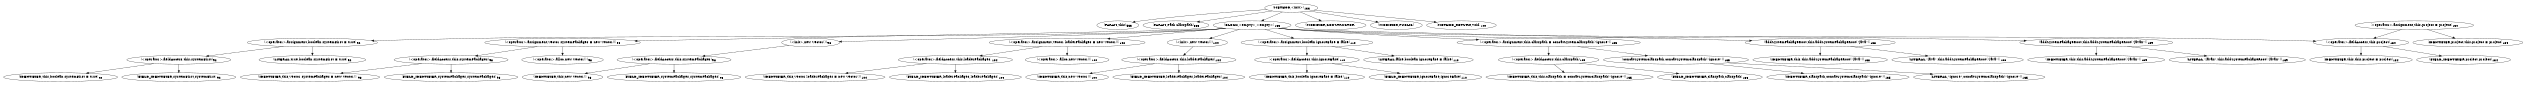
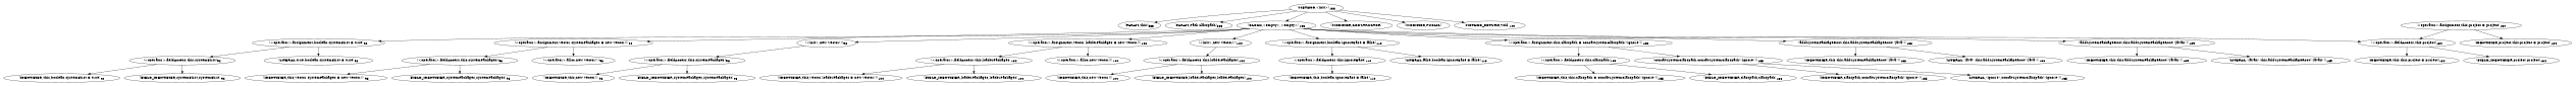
  digraph {
    n1 [label=<(METHOD,&lt;init&gt;)<SUB>133</SUB>>]
    n2 [label=<(PARAM,this)<SUB>533</SUB>>]
    n3 [label=<(PARAM,Path classpath)<SUB>833</SUB>>]
    n4 [label=<(BLOCK,&lt;empty&gt;,&lt;empty&gt;)<SUB>133</SUB>>]
    n5 [label=<(MODIFIER,CONSTRUCTOR)>]
    n6 [label=<(MODIFIER,PUBLIC)>]
    n7 [label=<(METHOD_RETURN,void)<SUB>140</SUB>>]
    n8 [label=<(&lt;operator&gt;.assignment,boolean systemFirst = true)<SUB>92</SUB>>]
    n9 [label=<(&lt;operator&gt;.assignment,Vector systemPackages = new Vector())<SUB>98</SUB>>]
    n10 [label=<(&lt;init&gt;,new Vector())<SUB>98</SUB>>]
    n11 [label=<(&lt;operator&gt;.assignment,Vector loaderPackages = new Vector())<SUB>102</SUB>>]
    n12 [label=<(&lt;init&gt;,new Vector())<SUB>104</SUB>>]
    n13 [label=<(&lt;operator&gt;.assignment,boolean ignoreBase = false)<SUB>110</SUB>>]
    n14 [label=<(&lt;operator&gt;.assignment,this.classpath = concatSystemClasspath(&quot;ignore&quot;))<SUB>135</SUB>>]
    n15 [label=<(addSystemPackageRoot,this.addSystemPackageRoot(&quot;java&quot;))<SUB>138</SUB>>]
    n16 [label=<(addSystemPackageRoot,this.addSystemPackageRoot(&quot;javax&quot;))<SUB>139</SUB>>]
    n17 [label=<(&lt;operator&gt;.fieldAccess,this.project)<SUB>134</SUB>>]
    n18 [label=<(&lt;operator&gt;.fieldAccess,this.systemFirst)<SUB>92</SUB>>]
    n19 [label=<(LITERAL,true,boolean systemFirst = true)<SUB>92</SUB>>]
    n20 [label=<(&lt;operator&gt;.fieldAccess,this.systemPackages)<SUB>98</SUB>>]
    n21 [label=<(&lt;operator&gt;.alloc,new Vector())<SUB>98</SUB>>]
    n22 [label=<(&lt;operator&gt;.fieldAccess,this.systemPackages)<SUB>98</SUB>>]
    n23 [label=<(&lt;operator&gt;.fieldAccess,this.loaderPackages)<SUB>104</SUB>>]
    n24 [label=<(&lt;operator&gt;.alloc,new Vector())<SUB>104</SUB>>]
    n25 [label=<(&lt;operator&gt;.fieldAccess,this.loaderPackages)<SUB>104</SUB>>]
    n26 [label=<(&lt;operator&gt;.fieldAccess,this.ignoreBase)<SUB>110</SUB>>]
    n27 [label=<(LITERAL,false,boolean ignoreBase = false)<SUB>110</SUB>>]
    n28 [label=<(&lt;operator&gt;.assignment,this.project = project)<SUB>134</SUB>>]
    n29 [label=<(IDENTIFIER,project,this.project = project)<SUB>134</SUB>>]
    n30 [label=<(&lt;operator&gt;.fieldAccess,this.classpath)<SUB>135</SUB>>]
    n31 [label=<(concatSystemClasspath,concatSystemClasspath(&quot;ignore&quot;))<SUB>135</SUB>>]
    n32 [label=<(IDENTIFIER,this,this.addSystemPackageRoot(&quot;java&quot;))<SUB>138</SUB>>]
    n33 [label=<(LITERAL,&quot;java&quot;,this.addSystemPackageRoot(&quot;java&quot;))<SUB>138</SUB>>]
    n34 [label=<(IDENTIFIER,this,this.addSystemPackageRoot(&quot;javax&quot;))<SUB>139</SUB>>]
    n35 [label=<(LITERAL,&quot;javax&quot;,this.addSystemPackageRoot(&quot;javax&quot;))<SUB>139</SUB>>]
    n36 [label=<(IDENTIFIER,this,boolean systemFirst = true)<SUB>92</SUB>>]
    n37 [label=<(FIELD_IDENTIFIER,systemFirst,systemFirst)<SUB>92</SUB>>]
    n38 [label=<(IDENTIFIER,this,Vector systemPackages = new Vector())<SUB>98</SUB>>]
    n39 [label=<(FIELD_IDENTIFIER,systemPackages,systemPackages)<SUB>98</SUB>>]
    n40 [label=<(IDENTIFIER,this,new Vector())<SUB>98</SUB>>]
    n41 [label=<(FIELD_IDENTIFIER,systemPackages,systemPackages)<SUB>98</SUB>>]
    n42 [label=<(IDENTIFIER,this,Vector loaderPackages = new Vector())<SUB>104</SUB>>]
    n43 [label=<(FIELD_IDENTIFIER,loaderPackages,loaderPackages)<SUB>104</SUB>>]
    n44 [label=<(IDENTIFIER,this,new Vector())<SUB>104</SUB>>]
    n45 [label=<(FIELD_IDENTIFIER,loaderPackages,loaderPackages)<SUB>104</SUB>>]
    n46 [label=<(IDENTIFIER,this,boolean ignoreBase = false)<SUB>110</SUB>>]
-   n47 [label=<(FIELD_IDENTIFIER,ignoreBase,ignoreBase)<SUB>110</SUB>>]
    n48 [label=<(IDENTIFIER,this,this.project = project)<SUB>134</SUB>>]
    n49 [label=<(FIELD_IDENTIFIER,project,project)<SUB>134</SUB>>]
    n50 [label=<(IDENTIFIER,this,this.classpath = concatSystemClasspath(&quot;ignore&quot;))<SUB>135</SUB>>]
    n51 [label=<(FIELD_IDENTIFIER,classpath,classpath)<SUB>135</SUB>>]
    n52 [label=<(IDENTIFIER,classpath,concatSystemClasspath(&quot;ignore&quot;))<SUB>135</SUB>>]
    n53 [label=<(LITERAL,&quot;ignore&quot;,concatSystemClasspath(&quot;ignore&quot;))<SUB>135</SUB>>]
    n1 -> n2
    n1 -> n3
    n1 -> n4
    n1 -> n5
    n1 -> n6
    n1 -> n7
    n4 -> n8
    n4 -> n9
    n4 -> n10
    n4 -> n11
    n4 -> n12
    n4 -> n13
    n4 -> n14
    n4 -> n15
    n4 -> n16
    n4 -> n17
    n8 -> n18
    n8 -> n19
    n9 -> n20
    n9 -> n21
    n10 -> n22
    n11 -> n23
    n11 -> n24
    n12 -> n25
    n13 -> n26
    n13 -> n27
    n14 -> n30
    n14 -> n31
    n15 -> n32
    n15 -> n33
    n16 -> n34
    n16 -> n35
    n17 -> n48
    n17 -> n49
    n18 -> n36
    n18 -> n37
    n20 -> n38
    n20 -> n39
    n22 -> n40
    n22 -> n41
    n23 -> n42
    n23 -> n43
    n25 -> n44
    n25 -> n45
    n26 -> n46
-   n26 -> n47
    n28 -> n17
    n28 -> n29
    n30 -> n50
    n30 -> n51
    n31 -> n52
    n31 -> n53
  }
